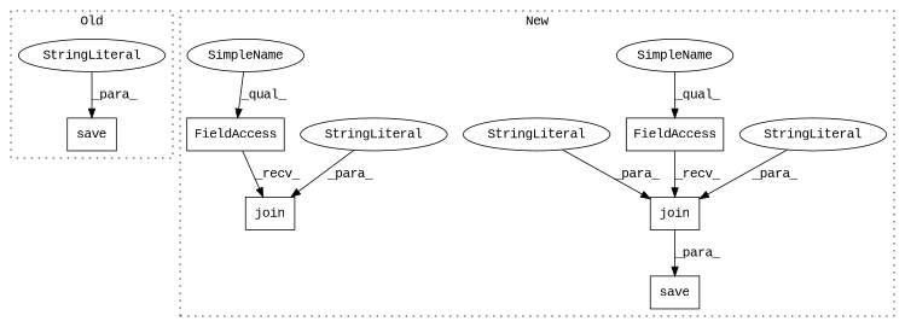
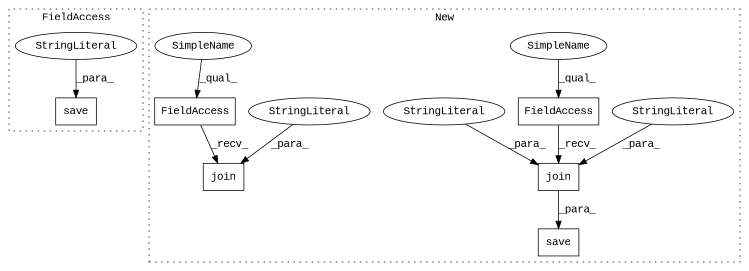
  digraph {
    fontname="Liberation Mono"
    node [a=32 l="5,1" s=1746 shape=box fontname="Liberation Mono"]
    edge [fontname="Liberation Mono"]
    n1 [label=save s="1860,1891"]
    n2 [a=45 l=22 label=StringLiteral s=1865 shape=ellipse]
    n3 [label=join s="1754,1852"]
    n4 [a=22 l=7 label=FieldAccess]
    n5 [a=45 l=23 label=StringLiteral s=1829 shape=ellipse]
    n6 [label=save s="1741,1857"]
    n7 [a=45 l=26 label=StringLiteral s=1802 shape=ellipse]
    n8 [a=22 l=7 label=FieldAccess s=2126]
    n9 [label=join s="2134,2228"]
    n10 [a=45 l=46 label=StringLiteral s=2182 shape=ellipse]
    n11 [a=42 l=2 label=SimpleName s=2126 shape=ellipse]
    n12 [a=42 l=2 label=SimpleName shape=ellipse]
    subgraph cluster_1 {
-     label=Old
+     label=FieldAccess
      style=dotted
      n1
      n2
    }
    subgraph cluster_2 {
      label=New
      style=dotted
      n3
      n4
      n5
      n6
      n7
      n8
      n9
      n10
      n11
      n12
    }
    n2 -> n1 [label=_para_]
    n3 -> n6 [label=_para_]
    n4 -> n3 [label=_recv_]
    n5 -> n3 [label=_para_]
    n7 -> n3 [label=_para_]
    n8 -> n9 [label=_recv_]
    n10 -> n9 [label=_para_]
    n11 -> n8 [label=_qual_]
    n12 -> n4 [label=_qual_]
  }
